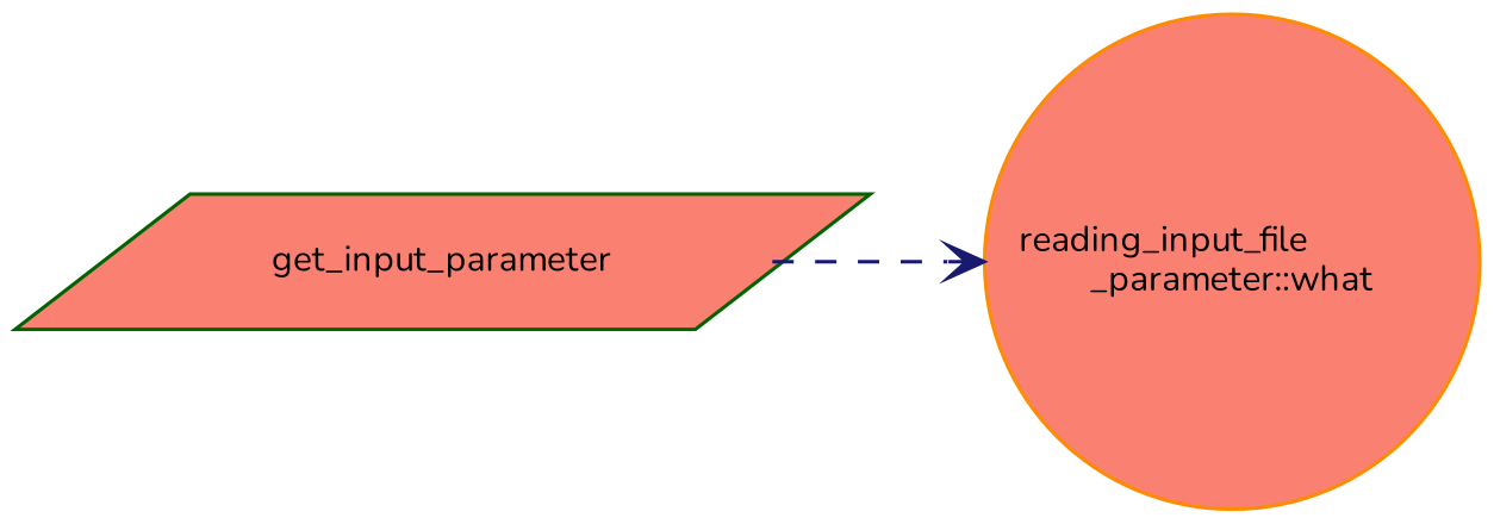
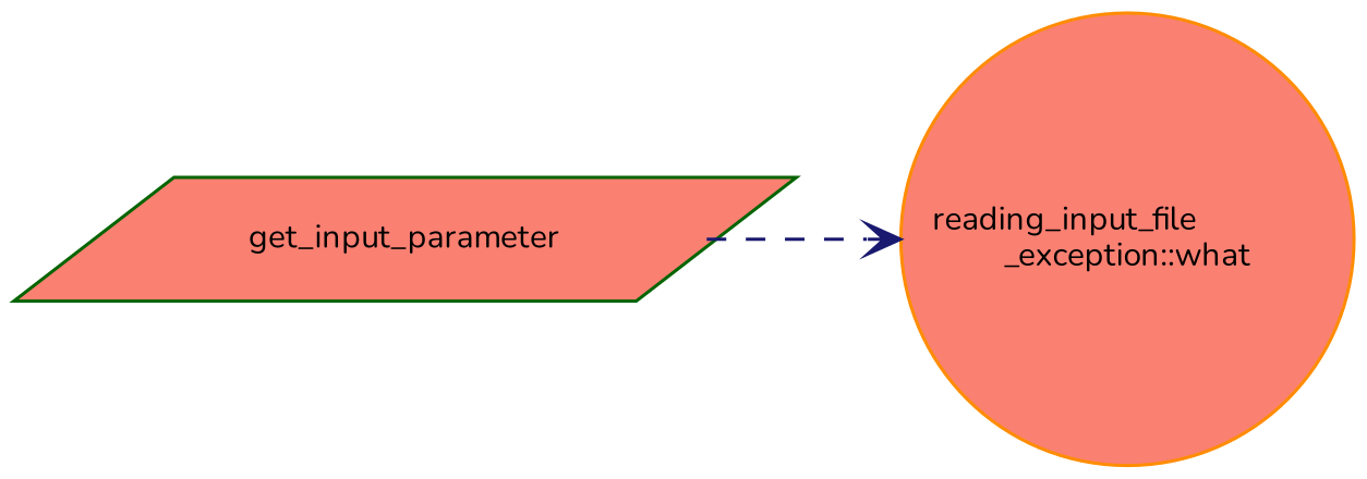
  digraph {
    rankdir=LR
    fontname=Nunito
    node [fillcolor=salmon fontname=Nunito fontsize=10 style=filled]
    n1 [color=darkgreen fontcolor=black height=0.2 label=get_input_parameter shape=parallelogram width=0.4]
-   n2 [color=darkorange height=0.2 label="reading_input_file\l_parameter::what" shape=circle width=0.4]
+   n2 [color=darkorange height=0.2 label="reading_input_file\l_exception::what" shape=circle width=0.4]
    n1 -> n2 [color=midnightblue fontname=Nunito fontsize=10 labelfontname=Helvetica labelfontsize=10 style=dashed arrowhead=vee]
  }
